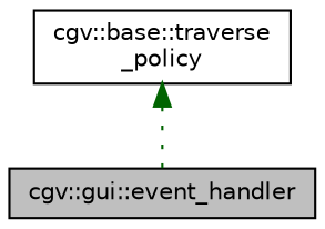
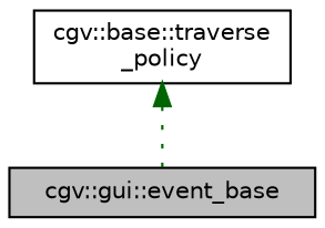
  digraph {
    node [color=black fontname=Helvetica fontsize=10 shape=record]
-   n1 [fillcolor=grey75 fontcolor=black height=0.2 label="cgv::gui::event_handler" style=filled width=0.4]
+   n1 [fillcolor=grey75 fontcolor=black height=0.2 label="cgv::gui::event_base" style=filled width=0.4]
    n2 [height=0.2 label="cgv::base::traverse\l_policy" width=0.4]
    n2 -> n1 [color=darkgreen dir=back fontname=Helvetica fontsize=10 labelfontname=Helvetica labelfontsize=10 style=dotted]
  }
